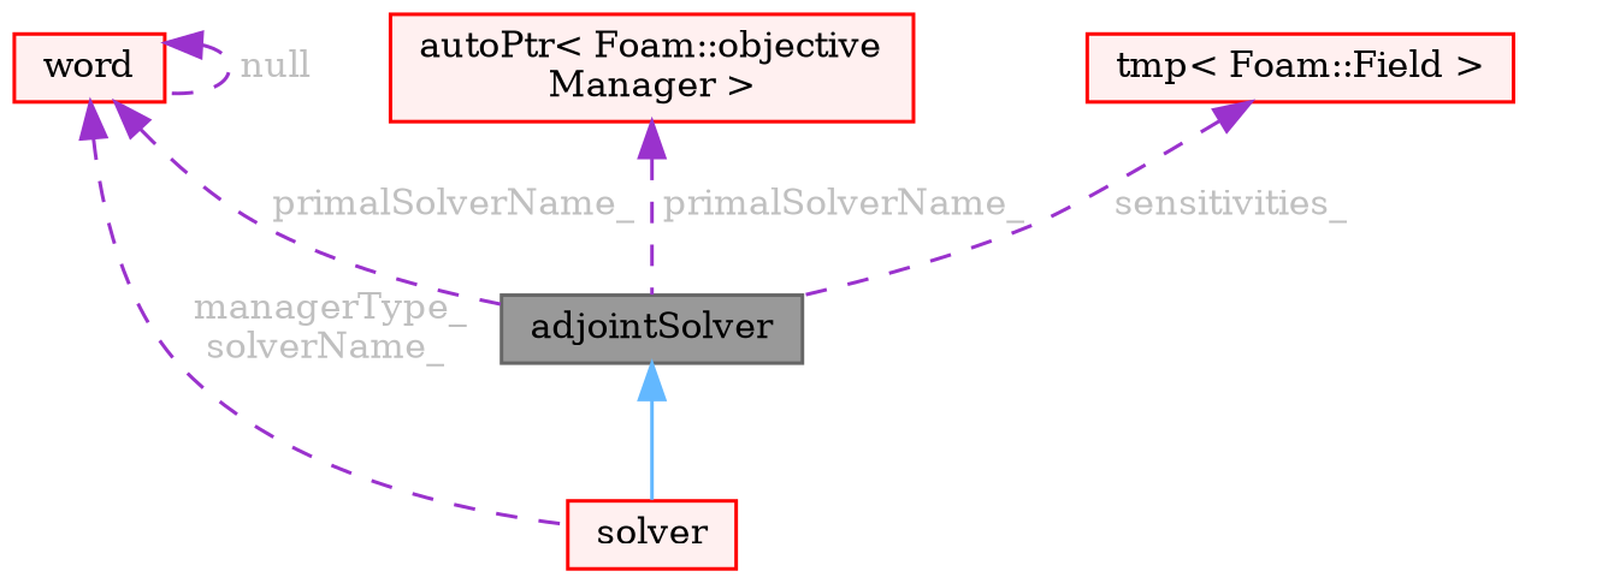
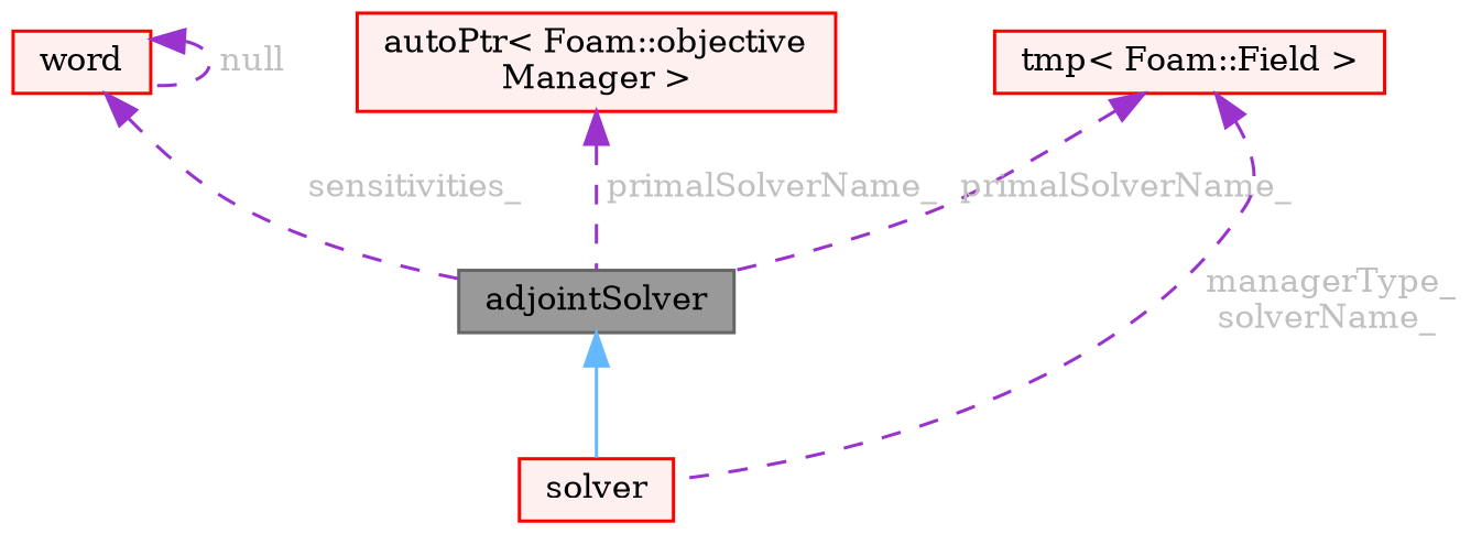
  digraph {
    fontname="DejaVu Serif"
    node [color=red fillcolor="#FFF0F0" fontname="DejaVu Serif" fontsize=10 shape=box style=filled]
    edge [color=darkorchid3 dir=back fontname="DejaVu Serif" fontsize=10 labelfontname=Helvetica labelfontsize=10 style=dashed fontcolor=grey]
    n1 [color=gray40 fillcolor=grey60 fontcolor=black height=0.2 label=adjointSolver width=0.4]
    n2 [height=0.2 label=solver width=0.4]
    n3 [height=0.2 label=word width=0.4]
    n4 [height=0.2 label="autoPtr\< Foam::objective\lManager \>" width=0.4]
    n5 [height=0.2 label="tmp\< Foam::Field \>" width=0.4]
    n1 -> n2 [color=steelblue1 style=solid fontcolor=""]
-   n3 -> n1 [label=" primalSolverName_"]
-   n3 -> n2 [label=" managerType_\nsolverName_"]
+   n3 -> n1 [label=" sensitivities_"]
+   n5 -> n2 [label=" managerType_\nsolverName_"]
    n3 -> n3 [label=" null"]
    n4 -> n1 [label=" primalSolverName_"]
-   n5 -> n1 [label=" sensitivities_"]
+   n5 -> n1 [label=" primalSolverName_"]
  }
